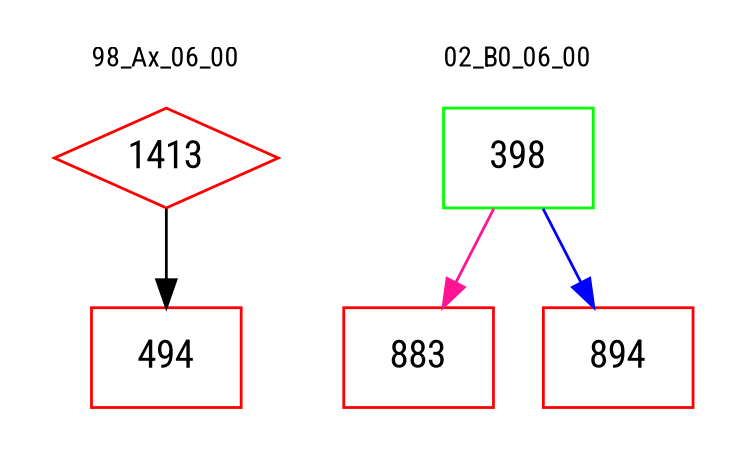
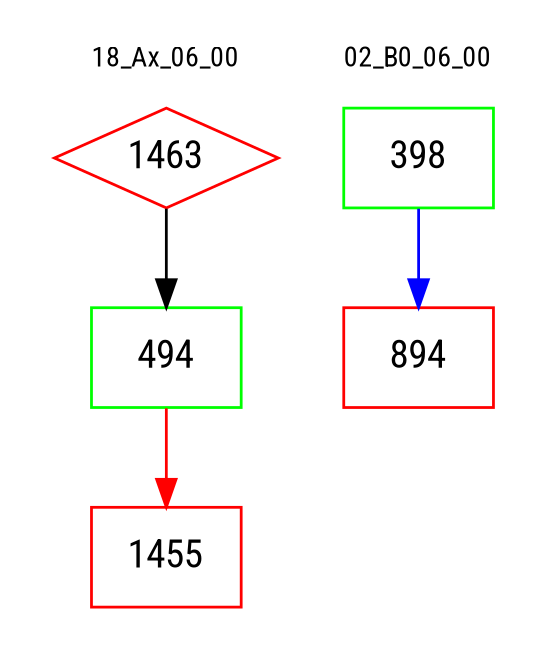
  digraph {
    fontname="Roboto Condensed"
    node [color=red fontname="Roboto Condensed" shape=box]
    edge [fontname="Roboto Condensed"]
-   n1 [label=494]
-   n2 [label=1413 shape=diamond]
+   n1 [color=green label=494]
+   n2 [label=1463 shape=diamond]
+   n3 [label=1455]
    n4 [color=green label=398]
-   n5 [label=883]
    n6 [label=894]
    subgraph cluster_1 {
      color=white
      fontsize=10
-     label="98_Ax_06_00"
+     label="18_Ax_06_00"
      n1
      n2
+     n3
    }
    subgraph cluster_2 {
      color=white
      fontsize=10
      label="02_B0_06_00"
      n4
-     n5
      n6
    }
+   n1 -> n3 [color=red]
    n2 -> n1 [color=black]
-   n4 -> n5 [color=deeppink]
    n4 -> n6 [color=blue]
  }
